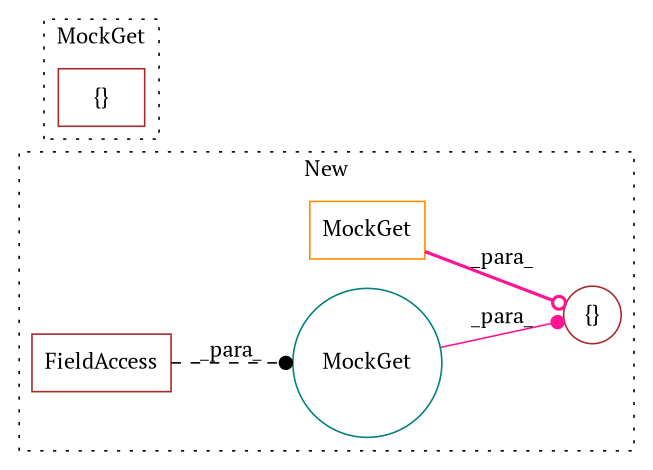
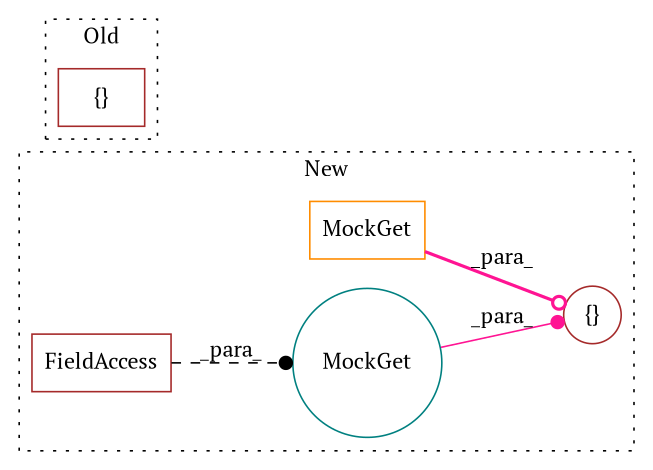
  digraph {
    rankdir=LR
    fontname="PT Serif"
    node [a=32 l="8,1" shape=box color=brown fontname="PT Serif"]
    edge [color=deeppink arrowhead=dot fontname="PT Serif"]
    n1 [label=MockGet s="2183,2247" shape=circle color=teal]
    n2 [a=4 l="1,1" label="{}" s="2182,2359" shape=circle]
    n3 [label=MockGet s="2249,2304" color=darkorange]
    n4 [a=22 l=25 label=FieldAccess s=2222]
    n5 [a=4 l="1,1" label="{}" s="1618,1717"]
    subgraph cluster_1 {
      label=New
      style=dotted
      n1
      n2
      n3
      n4
    }
    subgraph cluster_2 {
-     label=MockGet
+     label=Old
      style=dotted
      n5
    }
    n1 -> n2 [label=_para_ style=solid]
    n3 -> n2 [label=_para_ style=bold arrowhead=odot]
    n4 -> n1 [label=_para_ color=black style=dashed]
  }
